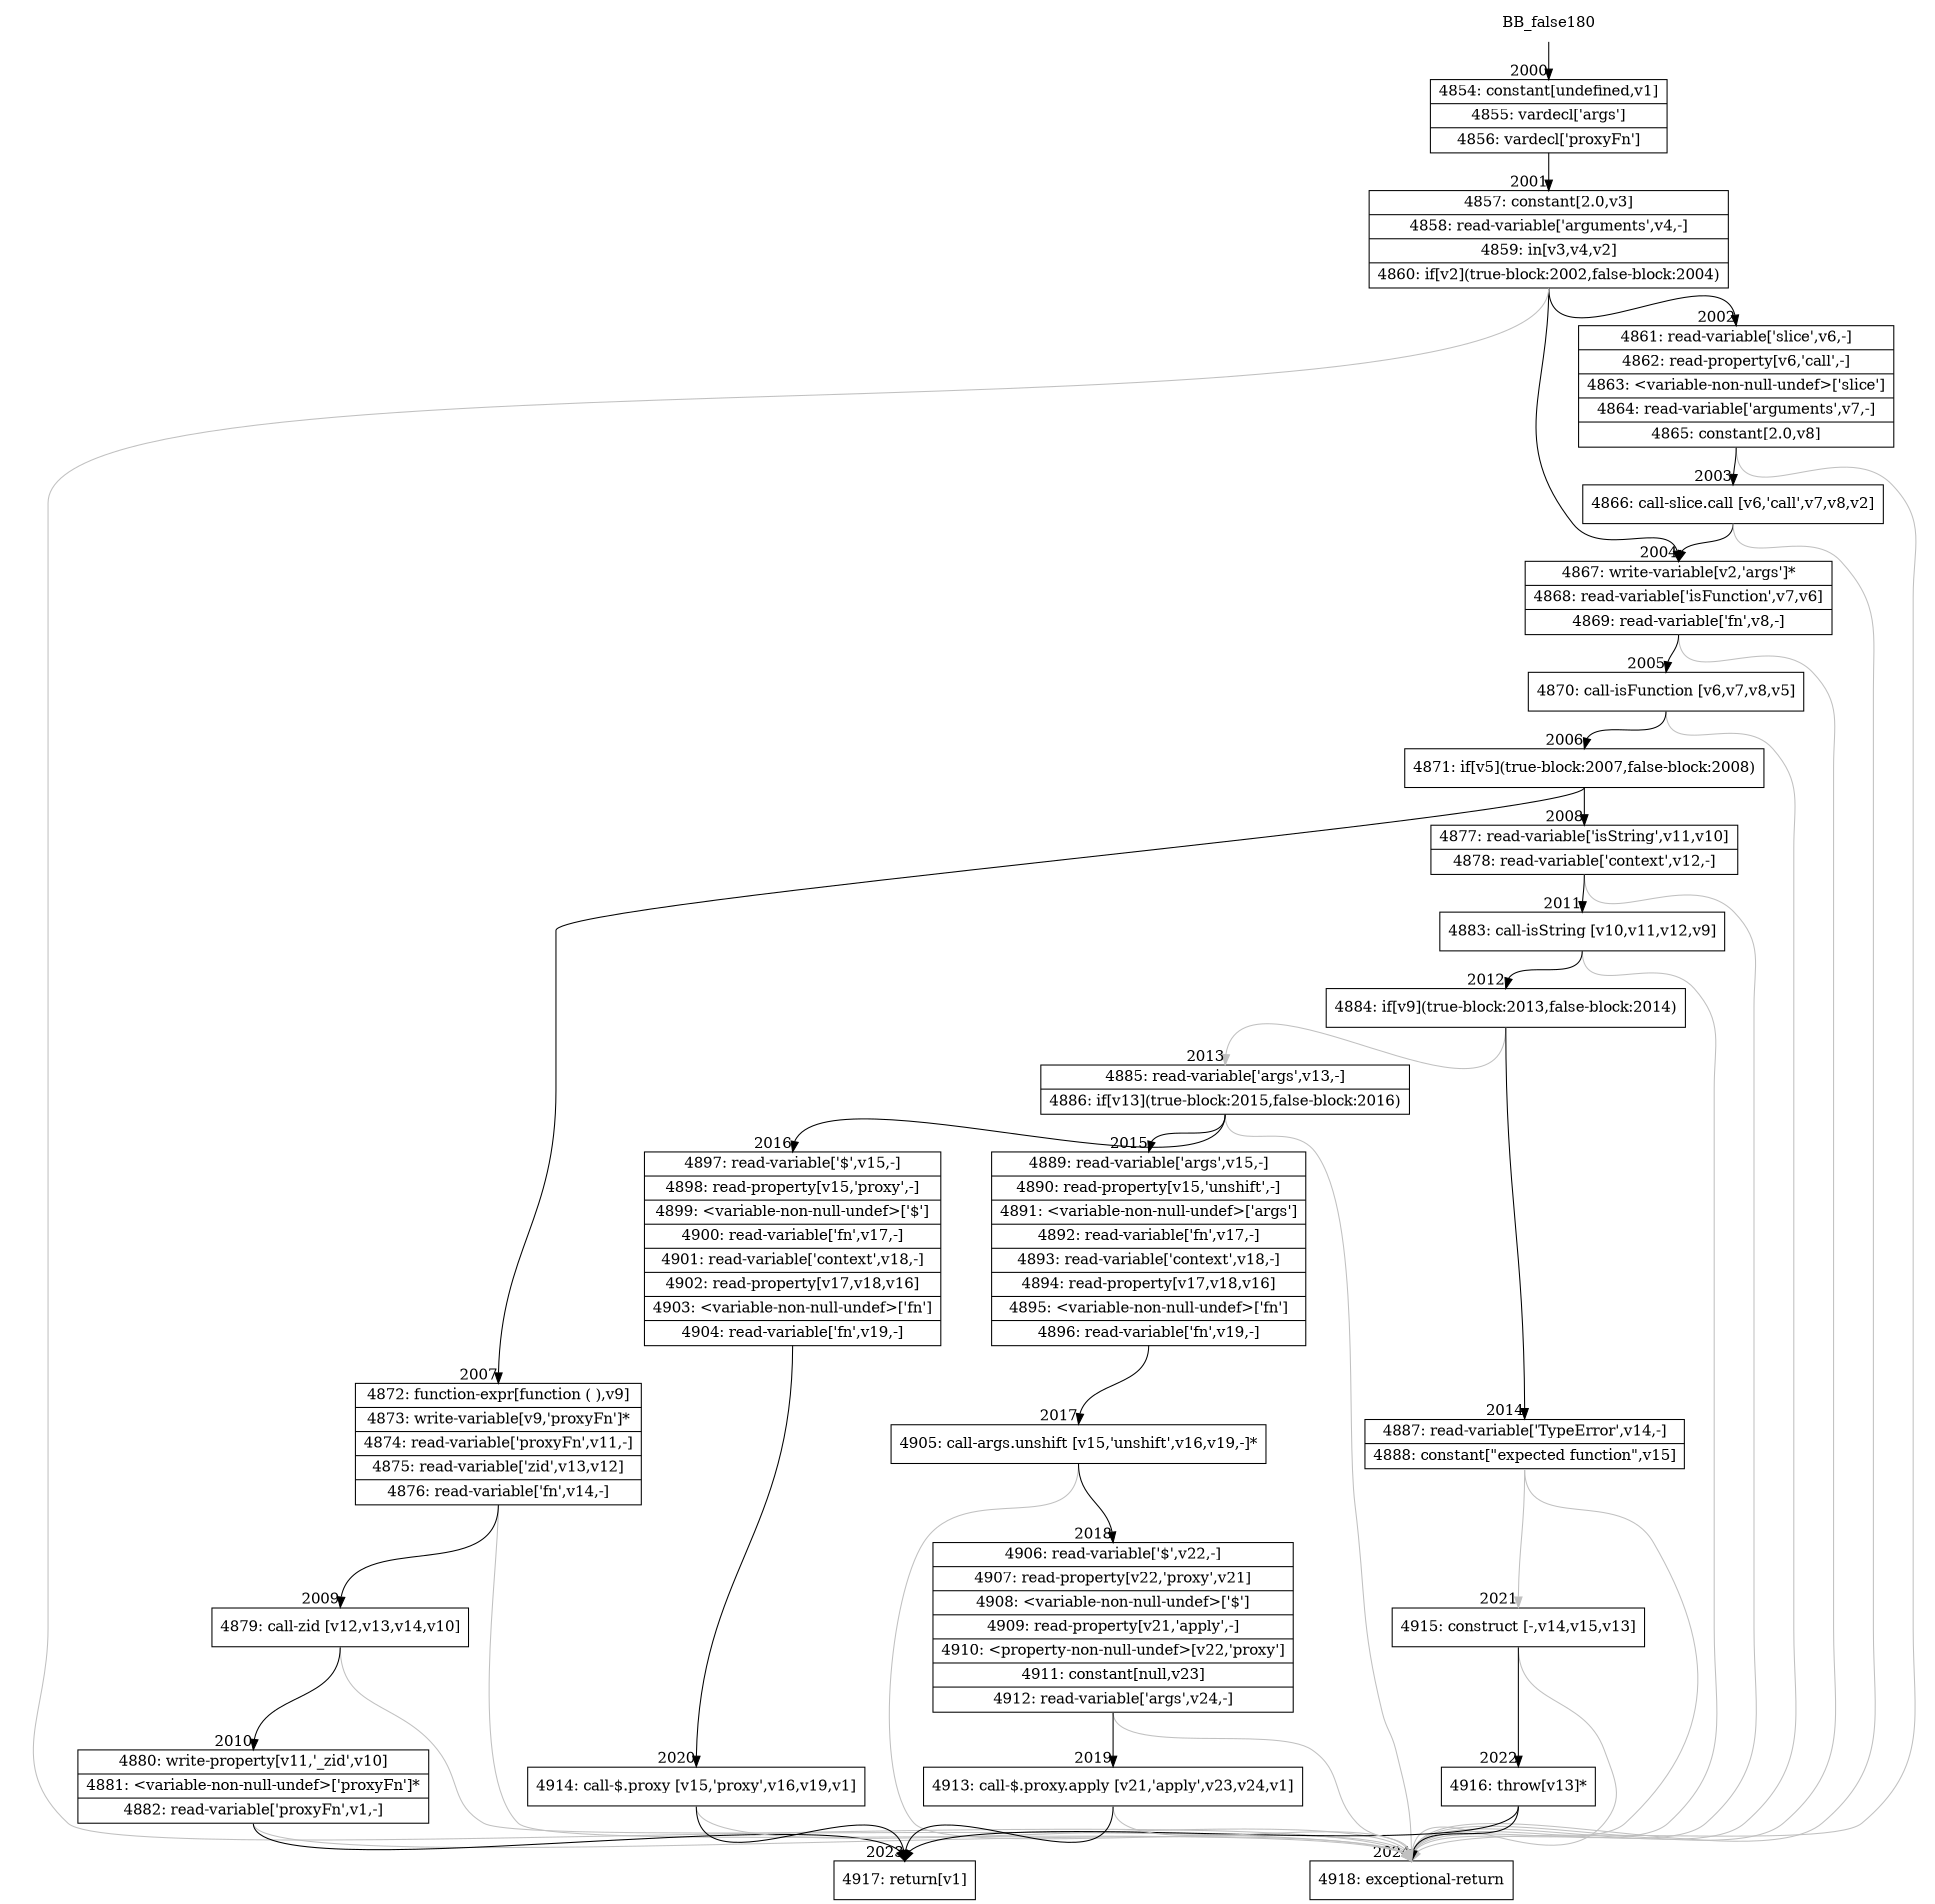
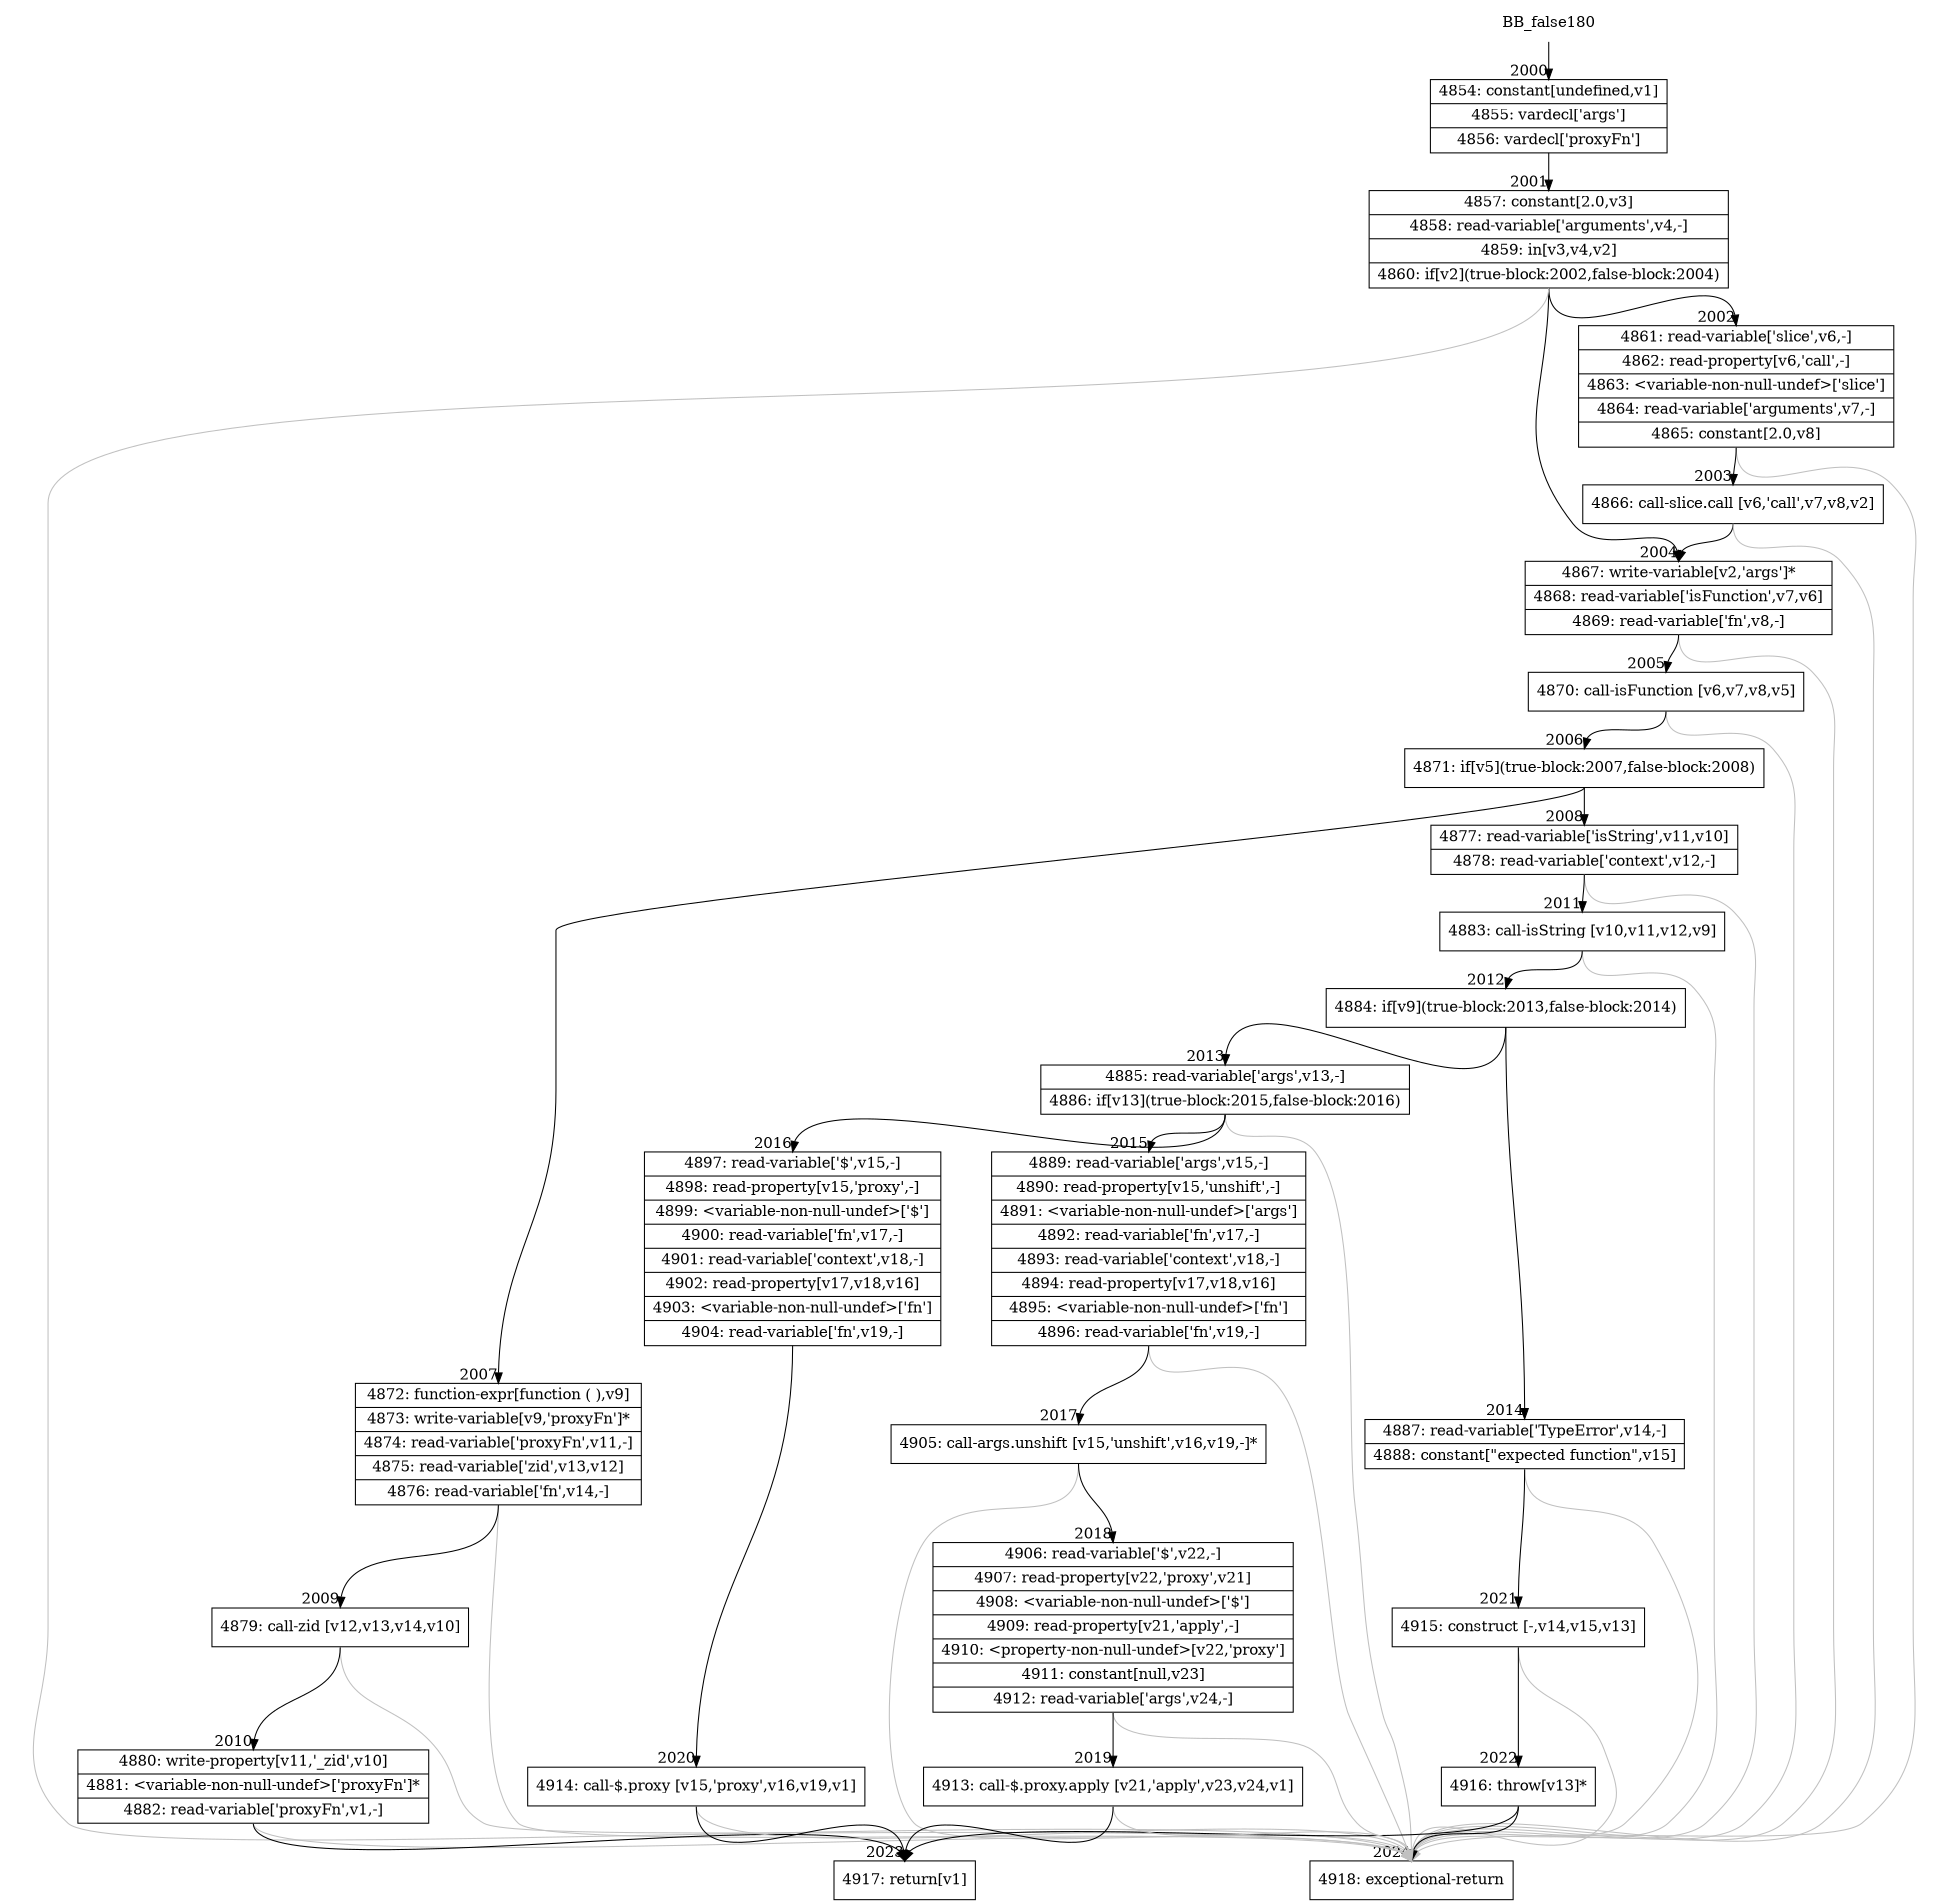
  digraph {
    rankdir=TD
    node [shape=record]
    edge [headport=n tailport=s]
    n1 [label=BB_false180 shape=none]
    n2 [label="{4854: constant[undefined,v1]|4855: vardecl['args']|4856: vardecl['proxyFn']}"]
    n3 [label="{4857: constant[2.0,v3]|4858: read-variable['arguments',v4,-]|4859: in[v3,v4,v2]|4860: if[v2](true-block:2002,false-block:2004)}"]
    n4 [label="{4867: write-variable[v2,'args']*|4868: read-variable['isFunction',v7,v6]|4869: read-variable['fn',v8,-]}"]
    n5 [label="{4861: read-variable['slice',v6,-]|4862: read-property[v6,'call',-]|4863: \<variable-non-null-undef\>['slice']|4864: read-variable['arguments',v7,-]|4865: constant[2.0,v8]}"]
    n6 [label="{4918: exceptional-return}"]
    n7 [label="{4870: call-isFunction [v6,v7,v8,v5]}"]
    n8 [label="{4866: call-slice.call [v6,'call',v7,v8,v2]}"]
    n9 [label="{4871: if[v5](true-block:2007,false-block:2008)}"]
    n10 [label="{4872: function-expr[function ( ),v9]|4873: write-variable[v9,'proxyFn']*|4874: read-variable['proxyFn',v11,-]|4875: read-variable['zid',v13,v12]|4876: read-variable['fn',v14,-]}"]
    n11 [label="{4877: read-variable['isString',v11,v10]|4878: read-variable['context',v12,-]}"]
    n12 [label="{4879: call-zid [v12,v13,v14,v10]}"]
    n13 [label="{4883: call-isString [v10,v11,v12,v9]}"]
    n14 [label="{4880: write-property[v11,'_zid',v10]|4881: \<variable-non-null-undef\>['proxyFn']*|4882: read-variable['proxyFn',v1,-]}"]
    n15 [label="{4884: if[v9](true-block:2013,false-block:2014)}"]
    n16 [label="{4917: return[v1]}"]
    n17 [label="{4885: read-variable['args',v13,-]|4886: if[v13](true-block:2015,false-block:2016)}"]
    n18 [label="{4887: read-variable['TypeError',v14,-]|4888: constant[\"expected function\",v15]}"]
    n19 [label="{4889: read-variable['args',v15,-]|4890: read-property[v15,'unshift',-]|4891: \<variable-non-null-undef\>['args']|4892: read-variable['fn',v17,-]|4893: read-variable['context',v18,-]|4894: read-property[v17,v18,v16]|4895: \<variable-non-null-undef\>['fn']|4896: read-variable['fn',v19,-]}"]
    n20 [label="{4897: read-variable['$',v15,-]|4898: read-property[v15,'proxy',-]|4899: \<variable-non-null-undef\>['$']|4900: read-variable['fn',v17,-]|4901: read-variable['context',v18,-]|4902: read-property[v17,v18,v16]|4903: \<variable-non-null-undef\>['fn']|4904: read-variable['fn',v19,-]}"]
    n21 [label="{4915: construct [-,v14,v15,v13]}"]
    n22 [label="{4905: call-args.unshift [v15,'unshift',v16,v19,-]*}"]
    n23 [label="{4914: call-$.proxy [v15,'proxy',v16,v19,v1]}"]
    n24 [label="{4916: throw[v13]*}"]
    n25 [label="{4906: read-variable['$',v22,-]|4907: read-property[v22,'proxy',v21]|4908: \<variable-non-null-undef\>['$']|4909: read-property[v21,'apply',-]|4910: \<property-non-null-undef\>[v22,'proxy']|4911: constant[null,v23]|4912: read-variable['args',v24,-]}"]
    n26 [label="{4913: call-$.proxy.apply [v21,'apply',v23,v24,v1]}"]
    n1 -> n2 [headlabel="    2000"]
    n2 -> n3 [headlabel="      2001"]
    n3 -> n4 [headlabel="      2004"]
    n3 -> n5 [headlabel="      2002"]
    n3 -> n6 [color=gray headlabel="      2024"]
    n4 -> n6 [color=gray]
    n4 -> n7 [headlabel="      2005"]
    n5 -> n6 [color=gray]
    n5 -> n8 [headlabel="      2003"]
    n7 -> n6 [color=gray]
    n7 -> n9 [headlabel="      2006"]
    n8 -> n4
    n8 -> n6 [color=gray]
    n9 -> n10 [headlabel="      2007"]
    n9 -> n11 [headlabel="      2008"]
    n10 -> n6 [color=gray]
    n10 -> n12 [headlabel="      2009"]
    n11 -> n6 [color=gray]
    n11 -> n13 [headlabel="      2011"]
    n12 -> n6 [color=gray]
    n12 -> n14 [headlabel="      2010"]
    n13 -> n6 [color=gray]
    n13 -> n15 [headlabel="      2012"]
    n14 -> n6 [color=gray]
    n14 -> n16 [headlabel="      2023"]
-   n15 -> n17 [headlabel="      2013" color=gray]
+   n15 -> n17 [headlabel="      2013"]
    n15 -> n18 [headlabel="      2014"]
    n17 -> n6 [color=gray]
    n17 -> n19 [headlabel="      2015"]
    n17 -> n20 [headlabel="      2016"]
    n18 -> n6 [color=gray]
-   n18 -> n21 [headlabel="      2021" color=gray]
+   n18 -> n21 [headlabel="      2021"]
+   n19 -> n6 [color=gray]
    n19 -> n22 [headlabel="      2017"]
    n20 -> n23 [headlabel="      2020"]
    n21 -> n6 [color=gray]
    n21 -> n24 [headlabel="      2022"]
    n22 -> n6 [color=gray]
    n22 -> n25 [headlabel="      2018"]
    n23 -> n6 [color=gray]
    n23 -> n16
    n24 -> n6 [color=black]
    n24 -> n16
    n25 -> n6 [color=gray]
    n25 -> n26 [headlabel="      2019"]
    n26 -> n6 [color=gray]
    n26 -> n16
  }
